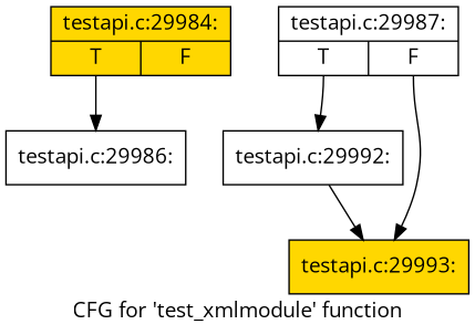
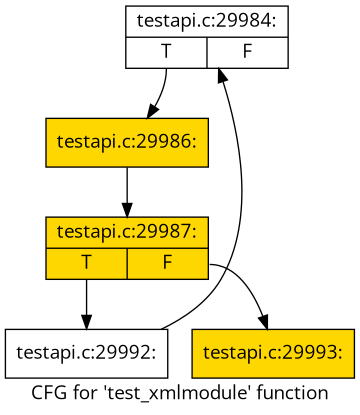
  digraph {
    fontname="Open Sans"
    label="CFG for 'test_xmlmodule' function"
    node [fillcolor=gold fontname="Open Sans" shape=record style=filled]
    edge [fontname="Open Sans"]
-   n1 [label="{testapi.c:29984:|{<s0>T|<s1>F}}"]
-   n2 [fillcolor=white label="{testapi.c:29986:}"]
-   n3 [fillcolor=white label="{testapi.c:29987:|{<s0>T|<s1>F}}"]
+   n1 [fillcolor=white label="{testapi.c:29984:|{<s0>T|<s1>F}}"]
+   n2 [label="{testapi.c:29986:}"]
+   n3 [label="{testapi.c:29987:|{<s0>T|<s1>F}}"]
    n4 [fillcolor=white label="{testapi.c:29992:}"]
    n5 [label="{testapi.c:29993:}"]
    n1 -> n2 [tailport=s0]
+   n2 -> n3
    n3 -> n4 [tailport=s0]
    n3 -> n5 [tailport=s1]
-   n4 -> n5
+   n4 -> n1
  }
